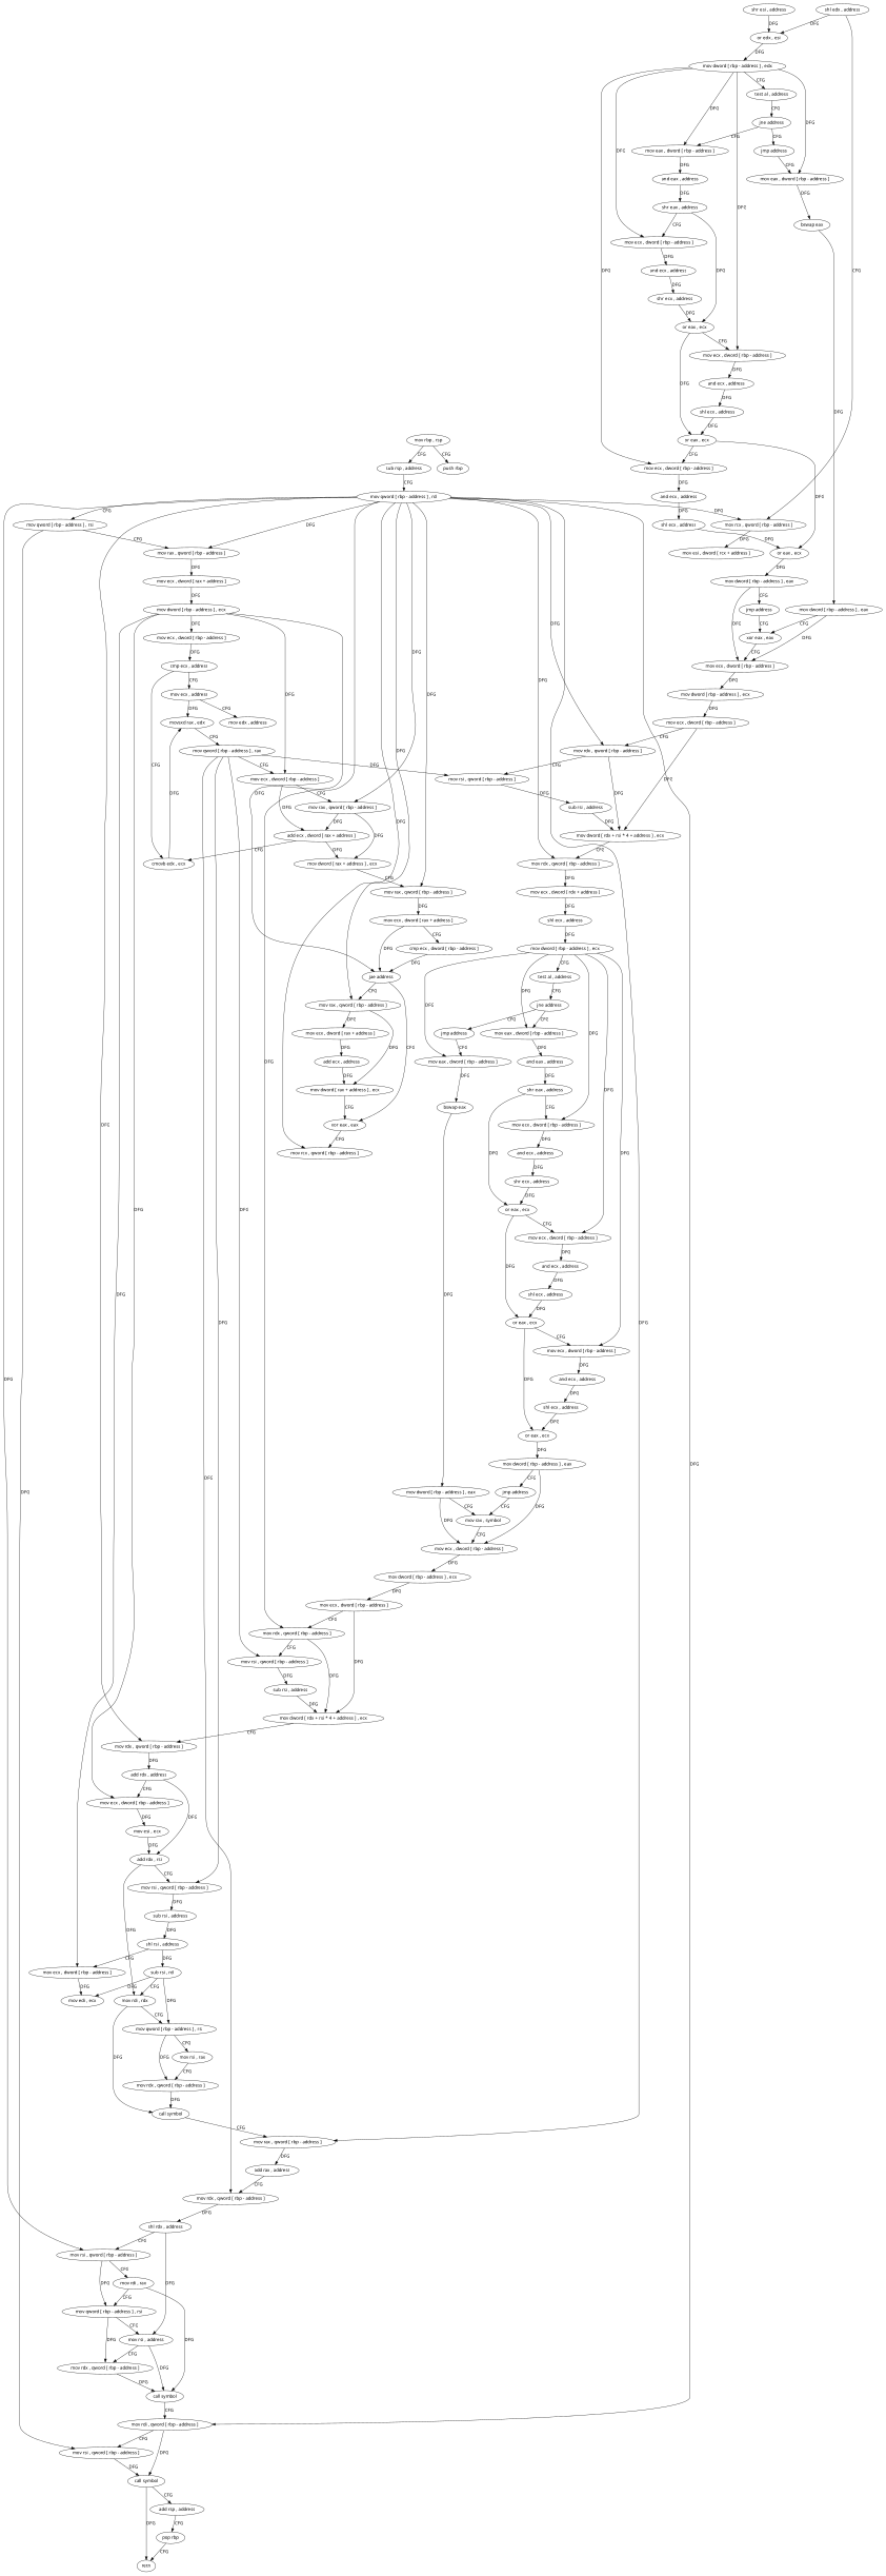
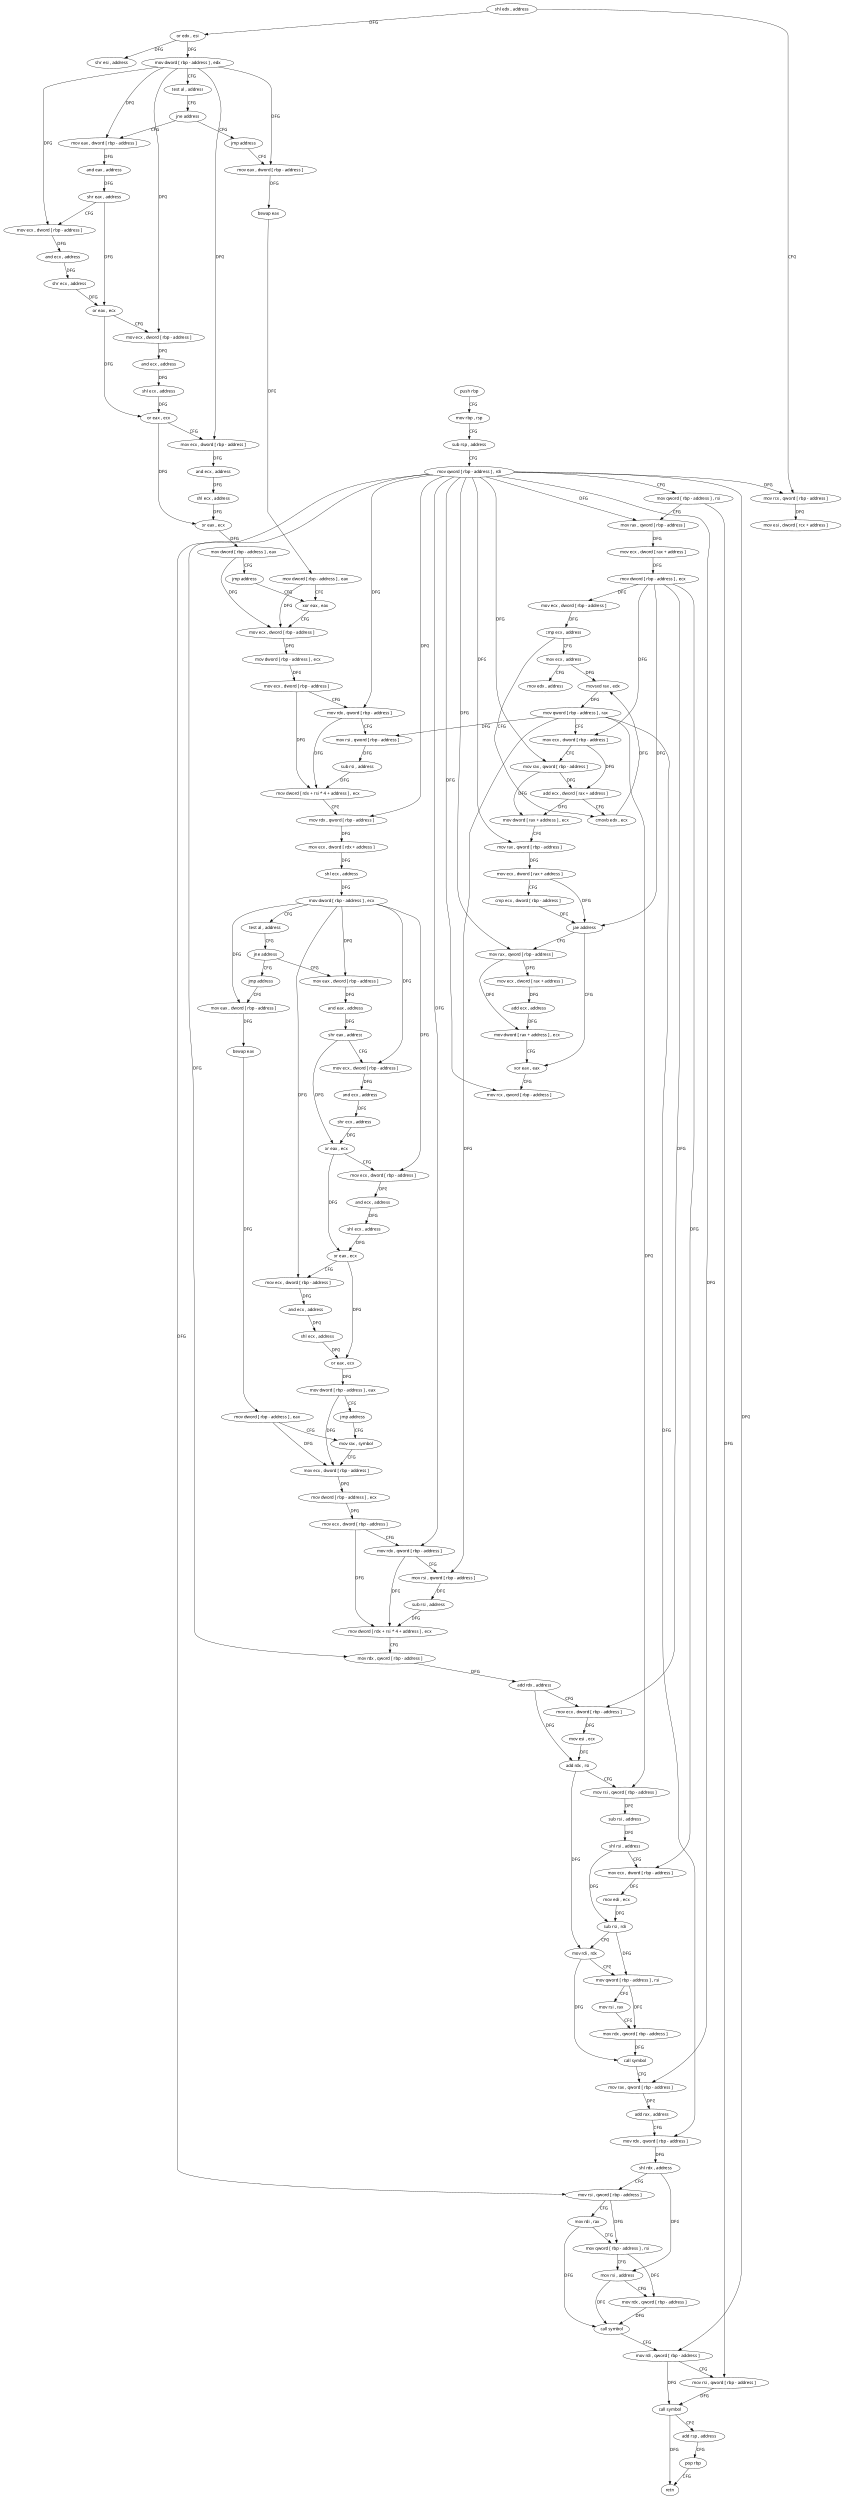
  digraph {
    fontname="Noto Sans"
    node [fontname="Noto Sans"]
    edge [fontname="Noto Sans"]
    n1 [label="push rbp"]
    n2 [label="mov rbp , rsp"]
    n3 [label="sub rsp , address"]
    n4 [label="mov qword [ rbp - address ] , rdi"]
    n5 [label="mov qword [ rbp - address ] , rsi"]
    n6 [label="mov rax , qword [ rbp - address ]"]
    n7 [label="mov rax , qword [ rbp - address ]"]
    n8 [label="mov rax , qword [ rbp - address ]"]
    n9 [label="mov rax , qword [ rbp - address ]"]
    n10 [label="mov rcx , qword [ rbp - address ]"]
    n11 [label="mov rcx , qword [ rbp - address ]"]
    n12 [label="mov rdx , qword [ rbp - address ]"]
    n13 [label="mov rdx , qword [ rbp - address ]"]
    n14 [label="mov rdx , qword [ rbp - address ]"]
    n15 [label="mov rdx , qword [ rbp - address ]"]
    n16 [label="mov rax , qword [ rbp - address ]"]
    n17 [label="mov rsi , qword [ rbp - address ]"]
    n18 [label="mov rdi , qword [ rbp - address ]"]
    n19 [label="mov rsi , qword [ rbp - address ]"]
    n20 [label="mov ecx , dword [ rax + address ]"]
    n21 [label="add ecx , dword [ rax + address ]"]
    n22 [label="mov dword [ rax + address ] , ecx"]
    n23 [label="mov ecx , dword [ rax + address ]"]
    n24 [label="mov ecx , dword [ rax + address ]"]
    n25 [label="mov dword [ rax + address ] , ecx"]
    n26 [label="mov esi , dword [ rcx + address ]"]
    n27 [label="mov rsi , qword [ rbp - address ]"]
    n28 [label="mov dword [ rdx + rsi * 4 + address ] , ecx"]
    n29 [label="mov ecx , dword [ rdx + address ]"]
    n30 [label="mov rsi , qword [ rbp - address ]"]
    n31 [label="mov dword [ rdx + rsi * 4 + address ] , ecx"]
    n32 [label="add rdx , address"]
    n33 [label="add rax , address"]
    n34 [label="mov rdi , rax"]
    n35 [label="mov qword [ rbp - address ] , rsi"]
    n36 [label="call symbol"]
    n37 [label="mov dword [ rbp - address ] , ecx"]
    n38 [label="mov ecx , dword [ rbp - address ]"]
    n39 [label="mov ecx , dword [ rbp - address ]"]
    n40 [label="jae address"]
    n41 [label="mov ecx , dword [ rbp - address ]"]
    n42 [label="mov ecx , dword [ rbp - address ]"]
    n43 [label="cmp ecx , address"]
    n44 [label="xor eax , eax"]
    n45 [label="mov esi , ecx"]
    n46 [label="mov edi , ecx"]
    n47 [label="mov ecx , address"]
    n48 [label="cmovb edx , ecx"]
    n49 [label="mov edx , address"]
    n50 [label="movsxd rax , edx"]
    n51 [label="mov qword [ rbp - address ] , rax"]
    n52 [label="mov rsi , qword [ rbp - address ]"]
    n53 [label="mov rdx , qword [ rbp - address ]"]
    n54 [label="sub rsi , address"]
    n55 [label="sub rsi , address"]
    n56 [label="sub rsi , address"]
    n57 [label="shl rdx , address"]
    n58 [label="cmp ecx , dword [ rbp - address ]"]
    n59 [label="add ecx , address"]
    n60 [label="shl edx , address"]
    n61 [label="or edx , esi"]
    n62 [label="mov dword [ rbp - address ] , edx"]
    n63 [label="shr esi , address"]
    n64 [label="test al , address"]
    n65 [label="mov eax , dword [ rbp - address ]"]
    n66 [label="mov ecx , dword [ rbp - address ]"]
    n67 [label="mov ecx , dword [ rbp - address ]"]
    n68 [label="mov ecx , dword [ rbp - address ]"]
    n69 [label="mov eax , dword [ rbp - address ]"]
    n70 [label="jne address"]
    n71 [label="and eax , address"]
    n72 [label="and ecx , address"]
    n73 [label="and ecx , address"]
    n74 [label="and ecx , address"]
    n75 [label="bswap eax"]
    n76 [label="jmp address"]
    n77 [label="shr eax , address"]
    n78 [label="or eax , ecx"]
    n79 [label="or eax , ecx"]
    n80 [label="shr ecx , address"]
    n81 [label="or eax , ecx"]
    n82 [label="shl ecx , address"]
    n83 [label="mov dword [ rbp - address ] , eax"]
    n84 [label="shl ecx , address"]
    n85 [label="jmp address"]
    n86 [label="mov ecx , dword [ rbp - address ]"]
    n87 [label="xor eax , eax"]
    n88 [label="mov dword [ rbp - address ] , ecx"]
    n89 [label="mov dword [ rbp - address ] , eax"]
    n90 [label="mov ecx , dword [ rbp - address ]"]
    n91 [label="shl ecx , address"]
    n92 [label="mov dword [ rbp - address ] , ecx"]
    n93 [label="test al , address"]
    n94 [label="mov eax , dword [ rbp - address ]"]
    n95 [label="mov ecx , dword [ rbp - address ]"]
    n96 [label="mov ecx , dword [ rbp - address ]"]
    n97 [label="mov ecx , dword [ rbp - address ]"]
    n98 [label="mov eax , dword [ rbp - address ]"]
    n99 [label="jne address"]
    n100 [label="and eax , address"]
    n101 [label="and ecx , address"]
    n102 [label="and ecx , address"]
    n103 [label="and ecx , address"]
    n104 [label="bswap eax"]
    n105 [label="jmp address"]
    n106 [label="shr eax , address"]
    n107 [label="or eax , ecx"]
    n108 [label="or eax , ecx"]
    n109 [label="shr ecx , address"]
    n110 [label="or eax , ecx"]
    n111 [label="shl ecx , address"]
    n112 [label="mov dword [ rbp - address ] , eax"]
    n113 [label="shl ecx , address"]
    n114 [label="jmp address"]
    n115 [label="mov ecx , dword [ rbp - address ]"]
    n116 [label="mov rax , symbol"]
    n117 [label="mov dword [ rbp - address ] , ecx"]
    n118 [label="mov dword [ rbp - address ] , eax"]
    n119 [label="mov ecx , dword [ rbp - address ]"]
    n120 [label="add rdx , rsi"]
    n121 [label="mov rdi , rdx"]
    n122 [label="mov qword [ rbp - address ] , rsi"]
    n123 [label="call symbol"]
    n124 [label="shl rsi , address"]
    n125 [label="sub rsi , rdi"]
    n126 [label="mov rsi , rax"]
    n127 [label="mov rdx , qword [ rbp - address ]"]
    n128 [label="call symbol"]
    n129 [label="mov rsi , address"]
    n130 [label="mov rdx , qword [ rbp - address ]"]
    n131 [label="add rsp , address"]
    n132 [label=retn]
    n133 [label="pop rbp"]
-   n2 -> n1 [label=CFG]
+   n1 -> n2 [label=CFG]
    n2 -> n3 [label=CFG]
    n3 -> n4 [label=CFG]
    n4 -> n5 [label=CFG]
    n4 -> n6 [label=DFG]
    n4 -> n7 [label=DFG]
    n4 -> n8 [label=DFG]
    n4 -> n9 [label=DFG]
    n4 -> n10 [label=DFG]
    n4 -> n11 [label=DFG]
    n4 -> n12 [label=DFG]
    n4 -> n13 [label=DFG]
    n4 -> n14 [label=DFG]
    n4 -> n15 [label=DFG]
    n4 -> n16 [label=DFG]
    n4 -> n17 [label=DFG]
    n4 -> n18 [label=DFG]
    n5 -> n6 [label=CFG]
    n5 -> n19 [label=DFG]
    n6 -> n20 [label=DFG]
    n7 -> n21 [label=DFG]
    n7 -> n22 [label=DFG]
    n8 -> n23 [label=DFG]
    n9 -> n24 [label=DFG]
    n9 -> n25 [label=DFG]
    n11 -> n26 [label=DFG]
    n12 -> n27 [label=CFG]
    n12 -> n28 [label=DFG]
    n13 -> n29 [label=DFG]
    n14 -> n30 [label=CFG]
    n14 -> n31 [label=DFG]
    n15 -> n32 [label=DFG]
    n16 -> n33 [label=DFG]
    n17 -> n34 [label=CFG]
    n17 -> n35 [label=DFG]
    n18 -> n19 [label=CFG]
    n18 -> n36 [label=DFG]
    n19 -> n36 [label=DFG]
    n20 -> n37 [label=DFG]
    n21 -> n22 [label=DFG]
    n21 -> n48 [label=CFG]
    n22 -> n8 [label=CFG]
    n23 -> n40 [label=DFG]
    n23 -> n58 [label=CFG]
    n24 -> n59 [label=DFG]
    n25 -> n44 [label=CFG]
    n27 -> n54 [label=DFG]
    n28 -> n13 [label=CFG]
    n29 -> n91 [label=DFG]
    n30 -> n55 [label=DFG]
    n31 -> n15 [label=CFG]
    n32 -> n41 [label=CFG]
    n32 -> n120 [label=DFG]
    n33 -> n53 [label=CFG]
    n34 -> n35 [label=CFG]
    n34 -> n128 [label=DFG]
    n35 -> n129 [label=CFG]
    n35 -> n130 [label=DFG]
    n36 -> n131 [label=CFG]
    n36 -> n132 [label=DFG]
    n37 -> n38 [label=DFG]
    n37 -> n39 [label=DFG]
    n37 -> n40 [label=DFG]
    n37 -> n41 [label=DFG]
    n37 -> n42 [label=DFG]
    n38 -> n43 [label=DFG]
    n39 -> n7 [label=CFG]
    n39 -> n21 [label=DFG]
    n40 -> n9 [label=CFG]
    n40 -> n44 [label=CFG]
    n41 -> n45 [label=DFG]
    n42 -> n46 [label=DFG]
    n43 -> n47 [label=CFG]
    n43 -> n48 [label=CFG]
    n44 -> n10 [label=CFG]
    n45 -> n120 [label=DFG]
-   n125 -> n46 [label=DFG]
+   n46 -> n125 [label=DFG]
    n47 -> n49 [label=CFG]
    n47 -> n50 [label=DFG]
    n48 -> n50 [label=DFG]
-   n50 -> n51 [label=CFG]
+   n50 -> n51 [label=DFG]
    n51 -> n27 [label=DFG]
    n51 -> n30 [label=DFG]
    n51 -> n39 [label=CFG]
    n51 -> n52 [label=DFG]
    n51 -> n53 [label=DFG]
    n52 -> n56 [label=DFG]
    n53 -> n57 [label=DFG]
    n54 -> n28 [label=DFG]
    n55 -> n31 [label=DFG]
    n56 -> n124 [label=DFG]
    n57 -> n17 [label=CFG]
    n57 -> n129 [label=DFG]
    n58 -> n40 [label=DFG]
    n59 -> n25 [label=DFG]
    n60 -> n11 [label=CFG]
    n60 -> n61 [label=DFG]
    n61 -> n62 [label=DFG]
    n62 -> n64 [label=CFG]
    n62 -> n65 [label=DFG]
    n62 -> n66 [label=DFG]
    n62 -> n67 [label=DFG]
    n62 -> n68 [label=DFG]
    n62 -> n69 [label=DFG]
-   n63 -> n61 [label=DFG]
+   n61 -> n63 [label=DFG]
    n64 -> n70 [label=CFG]
    n65 -> n71 [label=DFG]
    n66 -> n72 [label=DFG]
    n67 -> n73 [label=DFG]
    n68 -> n74 [label=DFG]
    n69 -> n75 [label=DFG]
    n70 -> n65 [label=CFG]
    n70 -> n76 [label=CFG]
    n71 -> n77 [label=DFG]
    n72 -> n80 [label=DFG]
    n73 -> n82 [label=DFG]
    n74 -> n84 [label=DFG]
    n75 -> n89 [label=DFG]
    n76 -> n69 [label=CFG]
    n77 -> n66 [label=CFG]
    n77 -> n78 [label=DFG]
    n78 -> n67 [label=CFG]
    n78 -> n79 [label=DFG]
    n79 -> n68 [label=CFG]
    n79 -> n81 [label=DFG]
    n80 -> n78 [label=DFG]
    n81 -> n83 [label=DFG]
    n82 -> n79 [label=DFG]
    n83 -> n85 [label=CFG]
    n83 -> n86 [label=DFG]
    n84 -> n81 [label=DFG]
    n85 -> n87 [label=CFG]
    n86 -> n88 [label=DFG]
    n87 -> n86 [label=CFG]
    n88 -> n90 [label=DFG]
    n89 -> n86 [label=DFG]
    n89 -> n87 [label=CFG]
    n90 -> n12 [label=CFG]
    n90 -> n28 [label=DFG]
    n91 -> n92 [label=DFG]
    n92 -> n93 [label=CFG]
    n92 -> n94 [label=DFG]
    n92 -> n95 [label=DFG]
    n92 -> n96 [label=DFG]
    n92 -> n97 [label=DFG]
    n92 -> n98 [label=DFG]
    n93 -> n99 [label=CFG]
    n94 -> n100 [label=DFG]
    n95 -> n101 [label=DFG]
    n96 -> n102 [label=DFG]
    n97 -> n103 [label=DFG]
    n98 -> n104 [label=DFG]
    n99 -> n94 [label=CFG]
    n99 -> n105 [label=CFG]
    n100 -> n106 [label=DFG]
    n101 -> n109 [label=DFG]
    n102 -> n111 [label=DFG]
    n103 -> n113 [label=DFG]
    n104 -> n118 [label=DFG]
    n105 -> n98 [label=CFG]
    n106 -> n95 [label=CFG]
    n106 -> n107 [label=DFG]
    n107 -> n96 [label=CFG]
    n107 -> n108 [label=DFG]
    n108 -> n97 [label=CFG]
    n108 -> n110 [label=DFG]
    n109 -> n107 [label=DFG]
    n110 -> n112 [label=DFG]
    n111 -> n108 [label=DFG]
    n112 -> n114 [label=CFG]
    n112 -> n115 [label=DFG]
    n113 -> n110 [label=DFG]
    n114 -> n116 [label=CFG]
    n115 -> n117 [label=DFG]
    n116 -> n115 [label=CFG]
    n117 -> n119 [label=DFG]
    n118 -> n115 [label=DFG]
    n118 -> n116 [label=CFG]
    n119 -> n14 [label=CFG]
    n119 -> n31 [label=DFG]
    n120 -> n52 [label=CFG]
    n120 -> n121 [label=DFG]
    n121 -> n122 [label=CFG]
    n121 -> n123 [label=DFG]
    n122 -> n126 [label=CFG]
    n122 -> n127 [label=DFG]
    n123 -> n16 [label=CFG]
    n124 -> n42 [label=CFG]
    n124 -> n125 [label=DFG]
    n125 -> n121 [label=CFG]
    n125 -> n122 [label=DFG]
    n126 -> n127 [label=CFG]
    n127 -> n123 [label=DFG]
    n128 -> n18 [label=CFG]
    n129 -> n128 [label=DFG]
    n129 -> n130 [label=CFG]
    n130 -> n128 [label=DFG]
    n131 -> n133 [label=CFG]
    n133 -> n132 [label=CFG]
  }
